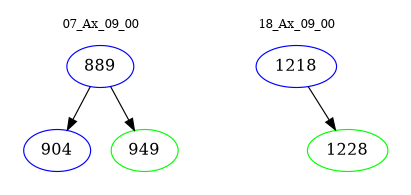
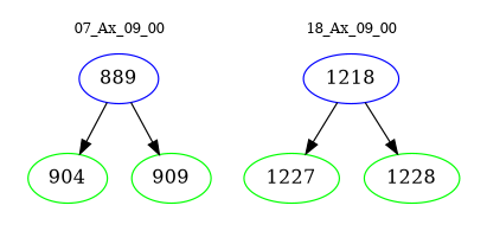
  digraph {
    node [color=green]
    edge [color=black]
    n1 [color=blue label=889]
-   n2 [color=blue label=904]
-   n3 [label=949]
+   n2 [label=904]
+   n3 [label=909]
    n4 [color=blue label=1218]
+   n5 [label=1227]
    n6 [label=1228]
    subgraph cluster_1 {
      color=white
      fontsize=10
      label="07_Ax_09_00"
      n1
      n2
      n3
    }
    subgraph cluster_2 {
      color=white
      fontsize=10
      label="18_Ax_09_00"
      n4
+     n5
      n6
    }
    n1 -> n2
    n1 -> n3
+   n4 -> n5
    n4 -> n6
  }
